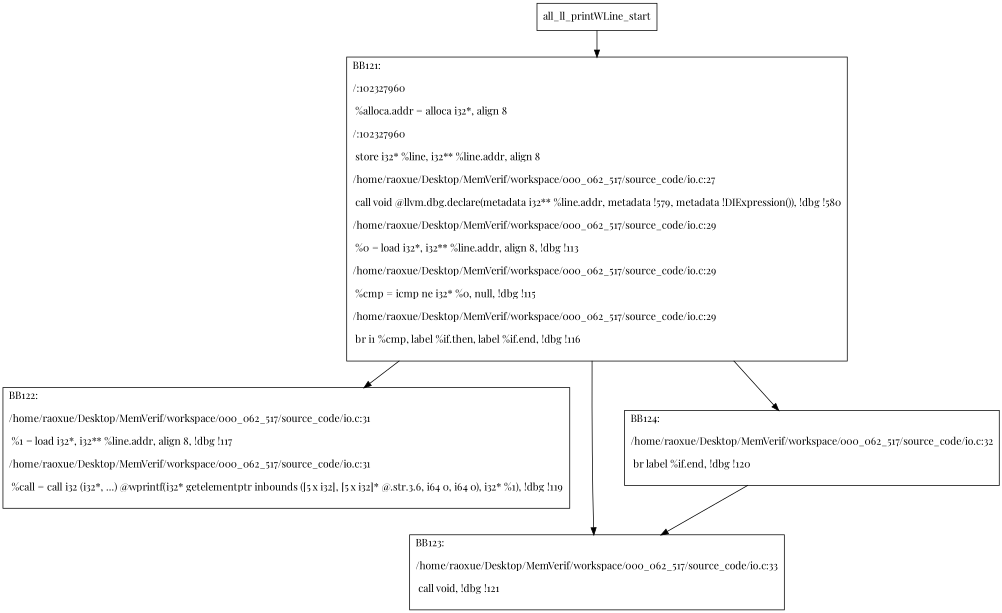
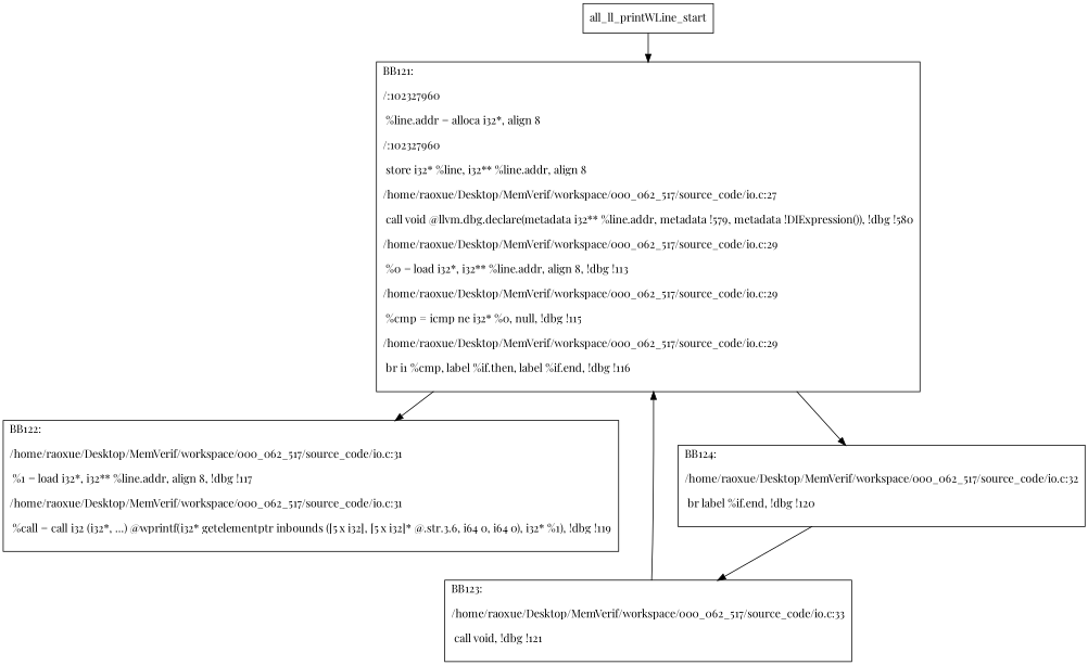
  digraph {
    fontname="Playfair Display"
    node [fontname="Playfair Display" shape=record]
    edge [fontname="Playfair Display"]
    n1 [label="{all_ll_printWLine_start}"]
-   n2 [label="{BB121:\l\l/:102327960\l\n  %alloca.addr = alloca i32*, align 8\l\n/:102327960\l\n  store i32* %line, i32** %line.addr, align 8\l\n/home/raoxue/Desktop/MemVerif/workspace/000_062_517/source_code/io.c:27\l\n  call void @llvm.dbg.declare(metadata i32** %line.addr, metadata !579, metadata !DIExpression()), !dbg !580\l\n/home/raoxue/Desktop/MemVerif/workspace/000_062_517/source_code/io.c:29\l\n  %0 = load i32*, i32** %line.addr, align 8, !dbg !113\l\n/home/raoxue/Desktop/MemVerif/workspace/000_062_517/source_code/io.c:29\l\n  %cmp = icmp ne i32* %0, null, !dbg !115\l\n/home/raoxue/Desktop/MemVerif/workspace/000_062_517/source_code/io.c:29\l\n  br i1 %cmp, label %if.then, label %if.end, !dbg !116\l\n}"]
+   n2 [label="{BB121:\l\l/:102327960\l\n  %line.addr = alloca i32*, align 8\l\n/:102327960\l\n  store i32* %line, i32** %line.addr, align 8\l\n/home/raoxue/Desktop/MemVerif/workspace/000_062_517/source_code/io.c:27\l\n  call void @llvm.dbg.declare(metadata i32** %line.addr, metadata !579, metadata !DIExpression()), !dbg !580\l\n/home/raoxue/Desktop/MemVerif/workspace/000_062_517/source_code/io.c:29\l\n  %0 = load i32*, i32** %line.addr, align 8, !dbg !113\l\n/home/raoxue/Desktop/MemVerif/workspace/000_062_517/source_code/io.c:29\l\n  %cmp = icmp ne i32* %0, null, !dbg !115\l\n/home/raoxue/Desktop/MemVerif/workspace/000_062_517/source_code/io.c:29\l\n  br i1 %cmp, label %if.then, label %if.end, !dbg !116\l\n}"]
    n3 [label="{BB122:\l\l/home/raoxue/Desktop/MemVerif/workspace/000_062_517/source_code/io.c:31\l\n  %1 = load i32*, i32** %line.addr, align 8, !dbg !117\l\n/home/raoxue/Desktop/MemVerif/workspace/000_062_517/source_code/io.c:31\l\n  %call = call i32 (i32*, ...) @wprintf(i32* getelementptr inbounds ([5 x i32], [5 x i32]* @.str.3.6, i64 0, i64 0), i32* %1), !dbg !119\l\n}"]
    n4 [label="{BB123:\l\l/home/raoxue/Desktop/MemVerif/workspace/000_062_517/source_code/io.c:33\l\n  call void, !dbg !121\l\n}"]
    n5 [label="{BB124:\l\l/home/raoxue/Desktop/MemVerif/workspace/000_062_517/source_code/io.c:32\l\n  br label %if.end, !dbg !120\l\n}"]
    n1 -> n2
    n2 -> n3
-   n2 -> n4
+   n4 -> n2
    n2 -> n5
    n5 -> n4
  }
